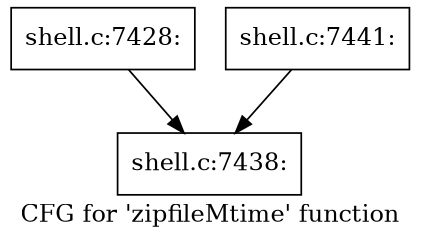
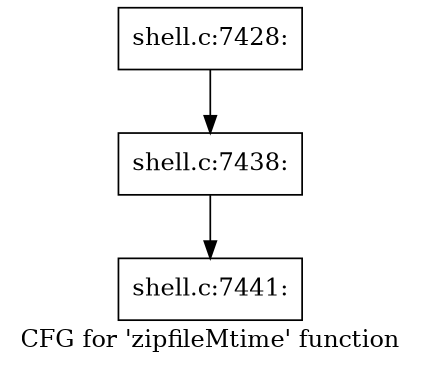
  digraph {
    label="CFG for 'zipfileMtime' function"
    node [shape=record]
    n1 [label="{shell.c:7428:}"]
    n2 [label="{shell.c:7438:}"]
    n3 [label="{shell.c:7441:}"]
    n1 -> n2
-   n3 -> n2
+   n2 -> n3
  }
